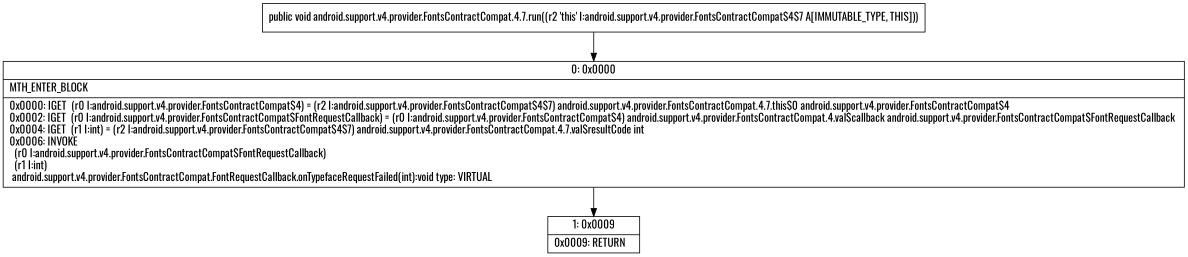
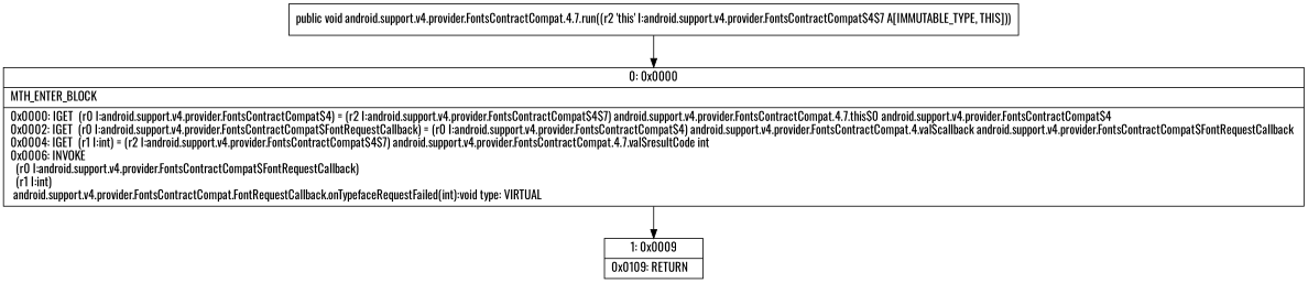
  digraph {
    fontname=Oswald
    node [shape=record fontname=Oswald]
    edge [fontname=Oswald]
    n1 [label="{0\:\ 0x0000|MTH_ENTER_BLOCK\l|0x0000: IGET  (r0 I:android.support.v4.provider.FontsContractCompat$4) = (r2 I:android.support.v4.provider.FontsContractCompat$4$7) android.support.v4.provider.FontsContractCompat.4.7.this$0 android.support.v4.provider.FontsContractCompat$4 \l0x0002: IGET  (r0 I:android.support.v4.provider.FontsContractCompat$FontRequestCallback) = (r0 I:android.support.v4.provider.FontsContractCompat$4) android.support.v4.provider.FontsContractCompat.4.val$callback android.support.v4.provider.FontsContractCompat$FontRequestCallback \l0x0004: IGET  (r1 I:int) = (r2 I:android.support.v4.provider.FontsContractCompat$4$7) android.support.v4.provider.FontsContractCompat.4.7.val$resultCode int \l0x0006: INVOKE  \l  (r0 I:android.support.v4.provider.FontsContractCompat$FontRequestCallback)\l  (r1 I:int)\l android.support.v4.provider.FontsContractCompat.FontRequestCallback.onTypefaceRequestFailed(int):void type: VIRTUAL \l}"]
-   n2 [label="{1\:\ 0x0009|0x0009: RETURN   \l}"]
+   n2 [label="{1\:\ 0x0009|0x0109: RETURN   \l}"]
    n3 [label="{public void android.support.v4.provider.FontsContractCompat.4.7.run((r2 'this' I:android.support.v4.provider.FontsContractCompat$4$7 A[IMMUTABLE_TYPE, THIS])) }"]
    n1 -> n2
    n3 -> n1
  }
